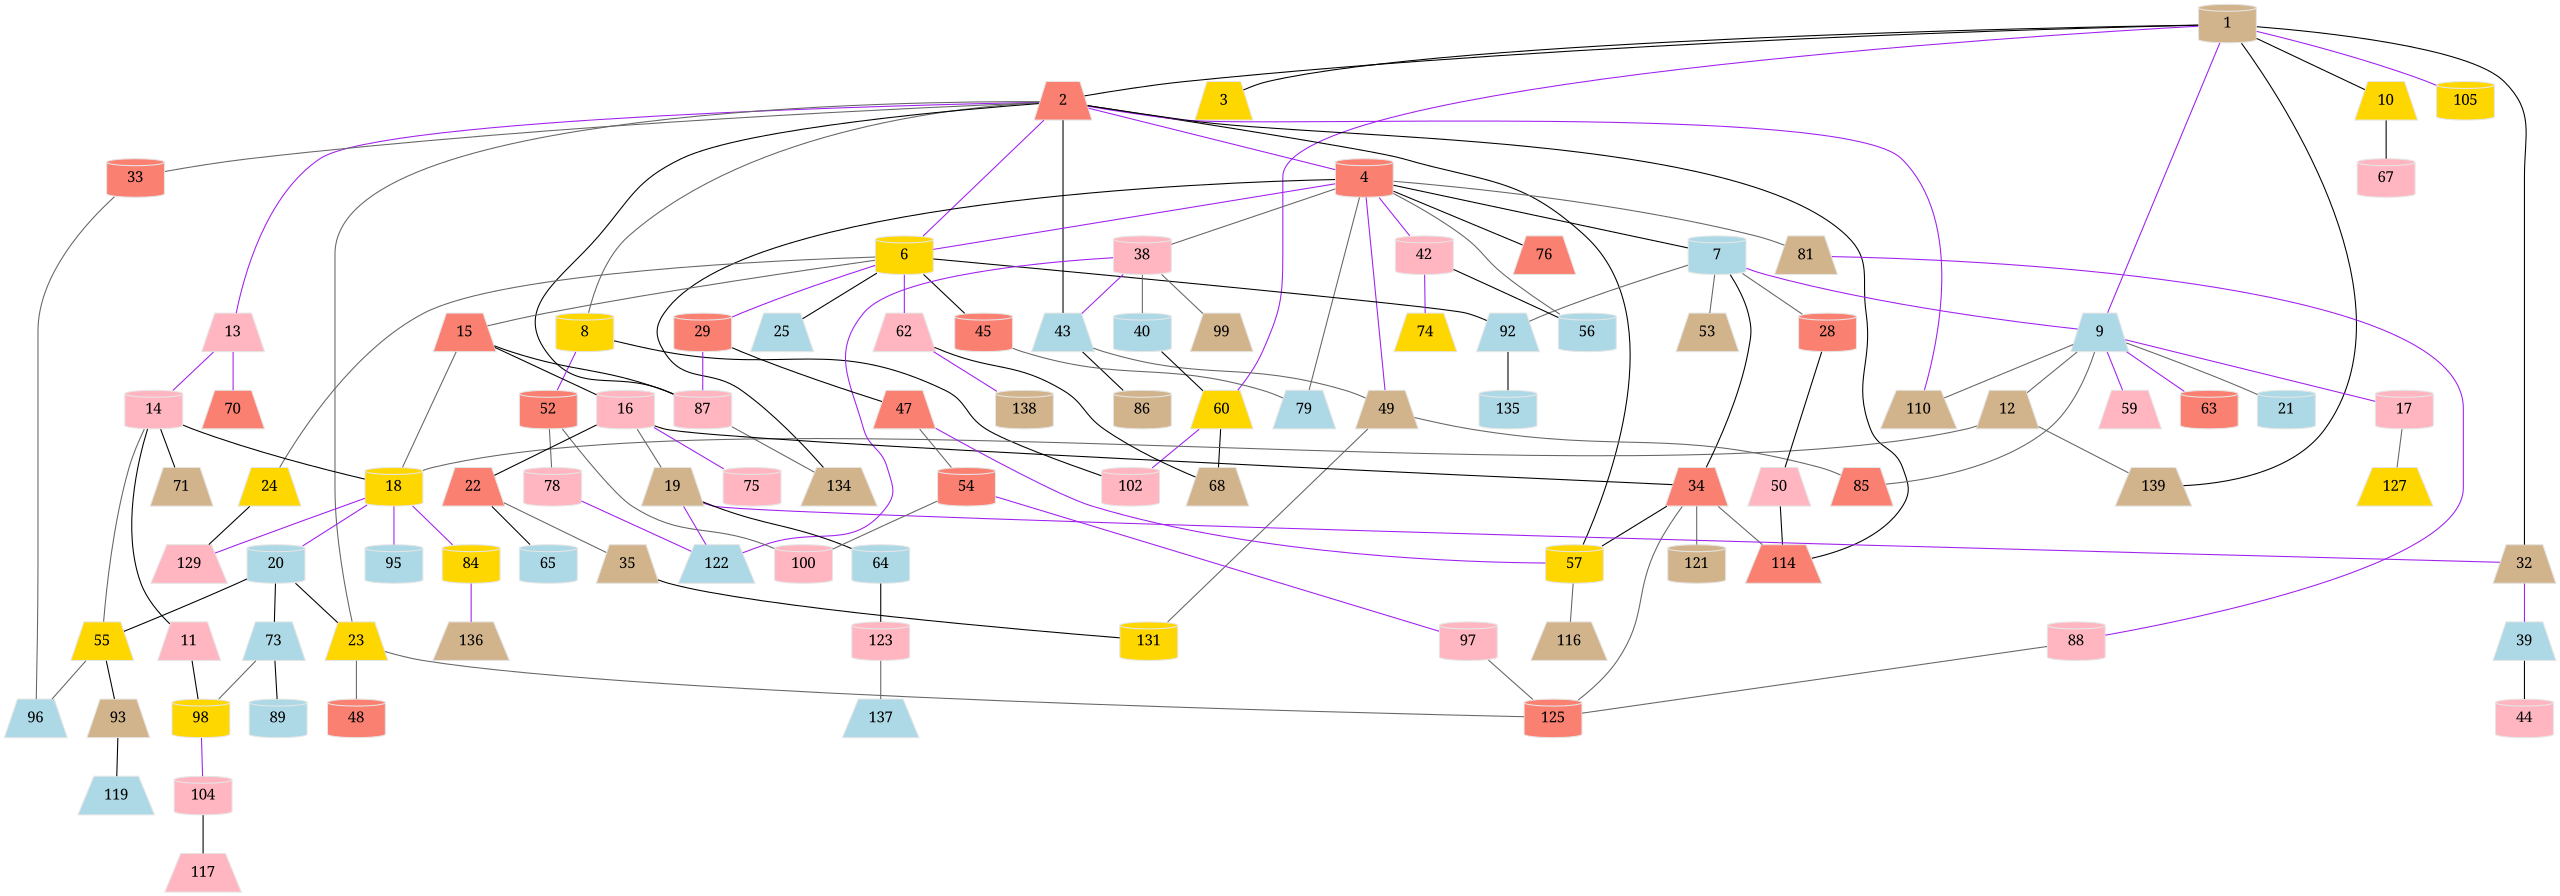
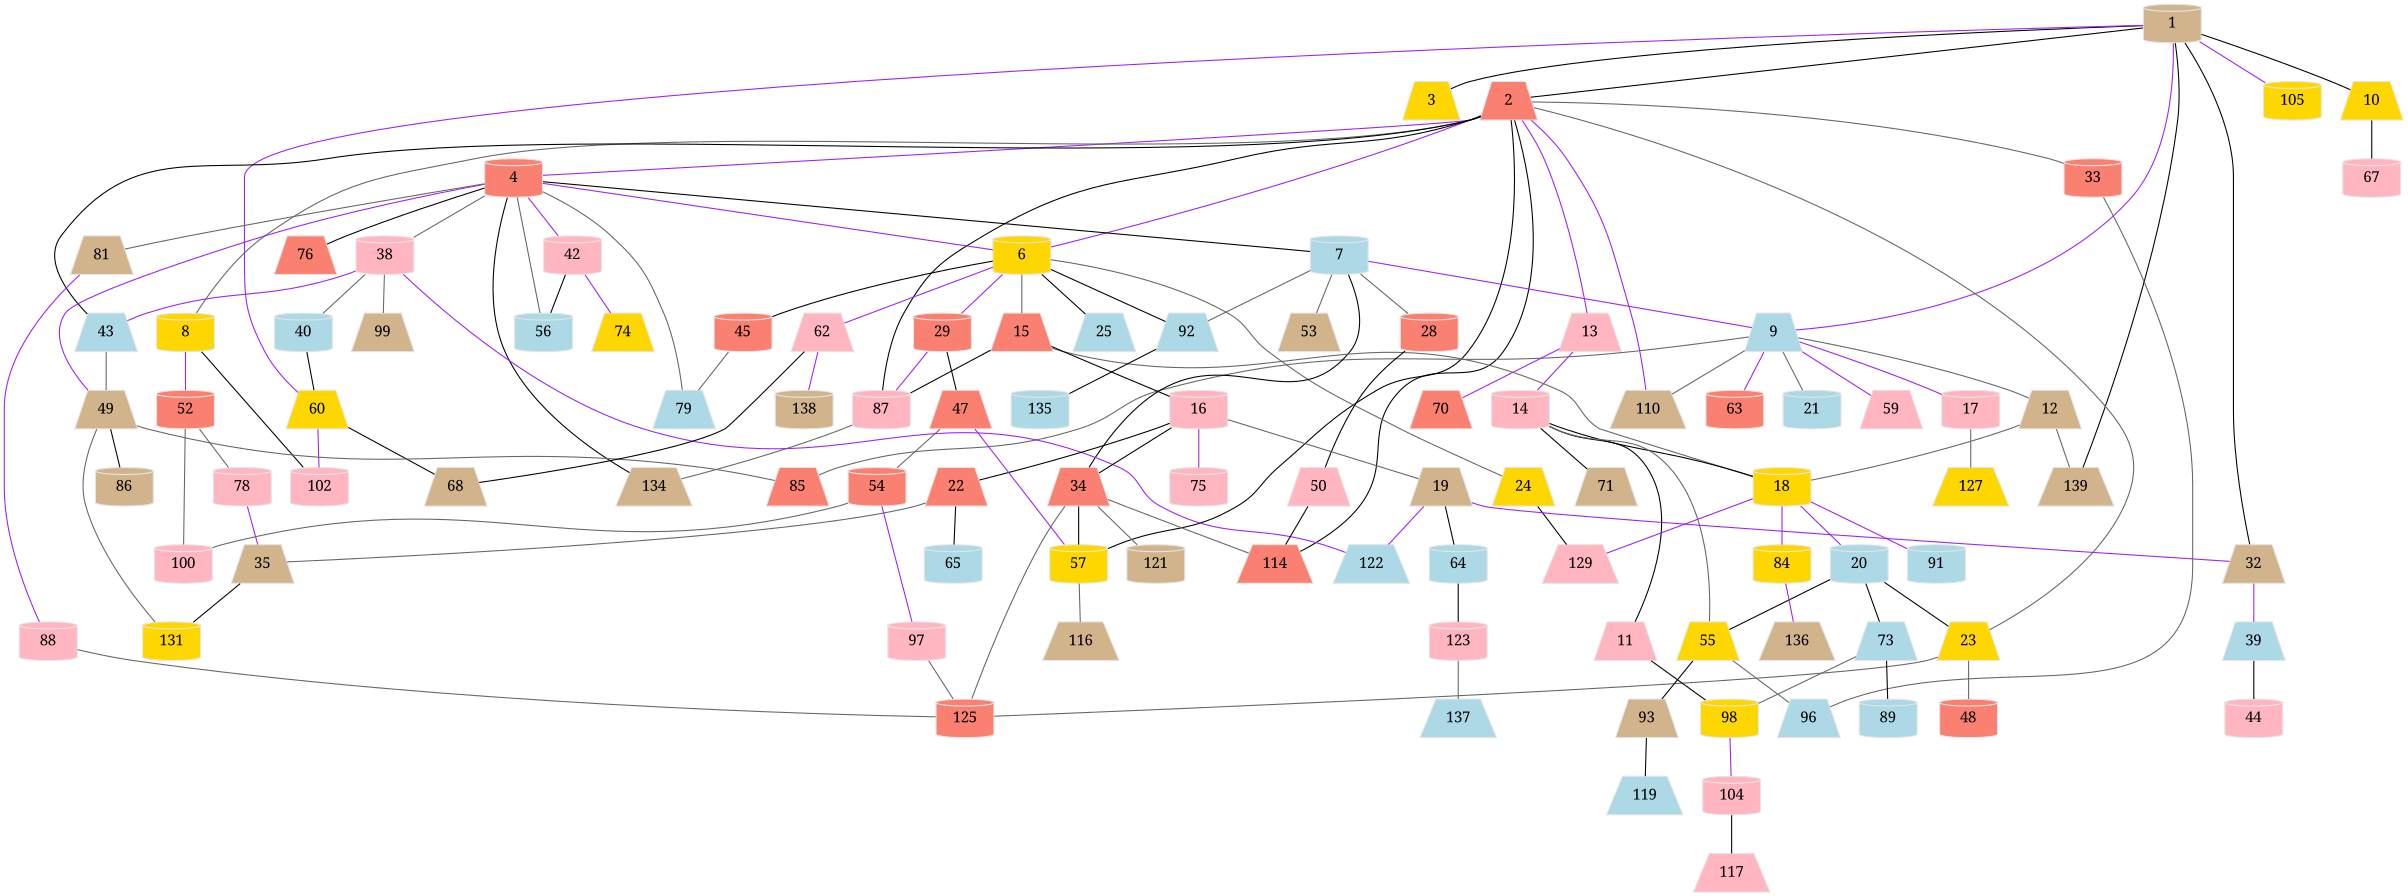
  graph {
    fontname="Noto Serif"
    node [color=gray90 fillcolor=lightpink fontname="Noto Serif" shape=trapezium style=filled]
    edge [color=black fontname="Noto Serif"]
    1 [fillcolor=tan shape=cylinder super="+5"]
    2 [fillcolor=salmon super="+130"]
    3 [fillcolor=gold]
    9 [fillcolor=lightblue super="+11"]
    10 [fillcolor=gold super="+37"]
    32 [fillcolor=tan]
    60 [fillcolor=gold super="+111"]
    105 [fillcolor=gold shape=cylinder super="+108"]
    139 [fillcolor=tan]
    4 [fillcolor=salmon shape=cylinder super="+31"]
    6 [fillcolor=gold shape=cylinder super="+30"]
    8 [fillcolor=gold shape=cylinder super="+109"]
    13 [super="+66"]
    23 [fillcolor=gold]
    33 [fillcolor=salmon shape=cylinder super="+107"]
    43 [fillcolor=lightblue super="+128"]
    57 [fillcolor=gold shape=cylinder super="+77"]
    87 [shape=cylinder super="+90"]
    110 [fillcolor=tan]
    114 [fillcolor=salmon]
    12 [fillcolor=tan]
    17 [shape=cylinder super="+46"]
    21 [fillcolor=lightblue shape=cylinder super="+41"]
    59
    63 [fillcolor=salmon shape=cylinder]
    85 [fillcolor=salmon]
    67 [shape=cylinder]
    39 [fillcolor=lightblue super="+101"]
    102 [shape=cylinder]
    68 [fillcolor=tan super="+115"]
    7 [fillcolor=lightblue shape=cylinder super="+69"]
    38 [shape=cylinder super="+94"]
    42 [shape=cylinder super="+61"]
    49 [fillcolor=tan super="+82"]
    56 [fillcolor=lightblue shape=cylinder super="+124"]
    76 [fillcolor=salmon]
    79 [fillcolor=lightblue]
    81 [fillcolor=tan]
    134 [fillcolor=tan]
    15 [fillcolor=salmon super="+27"]
    24 [fillcolor=gold]
    25 [fillcolor=lightblue]
    29 [fillcolor=salmon shape=cylinder super="+80"]
    45 [fillcolor=salmon shape=cylinder super="+106"]
    62 [super="+83"]
    92 [fillcolor=lightblue]
    52 [fillcolor=salmon shape=cylinder]
    14 [shape=cylinder super="+36"]
    70 [fillcolor=salmon]
    48 [fillcolor=salmon shape=cylinder]
    125 [fillcolor=salmon shape=cylinder super="+126"]
    96 [fillcolor=lightblue]
    116 [fillcolor=tan]
    28 [fillcolor=salmon shape=cylinder]
    34 [fillcolor=salmon super="+118"]
    53 [fillcolor=tan]
    122 [fillcolor=lightblue]
    40 [fillcolor=lightblue shape=cylinder]
    99 [fillcolor=tan super="+112"]
    74 [fillcolor=gold]
    131 [fillcolor=gold shape=cylinder]
    86 [fillcolor=tan shape=cylinder]
    88 [shape=cylinder]
    18 [fillcolor=gold shape=cylinder super="+91"]
    16 [shape=cylinder]
    129
    47 [fillcolor=salmon]
    138 [fillcolor=tan shape=cylinder]
    135 [fillcolor=lightblue shape=cylinder]
    50
    121 [fillcolor=tan shape=cylinder]
    78 [shape=cylinder]
    100 [shape=cylinder]
    127 [fillcolor=gold]
    20 [fillcolor=lightblue shape=cylinder super="+132"]
    84 [fillcolor=gold shape=cylinder]
-   95 [fillcolor=lightblue shape=cylinder super="+103"]
+   95 [fillcolor=lightblue shape=cylinder super="+103" label=91]
    n78 [label=11]
    55 [fillcolor=gold super="+58"]
    71 [fillcolor=tan]
    98 [fillcolor=gold shape=cylinder]
    93 [fillcolor=tan]
    19 [fillcolor=tan super="+113"]
    22 [fillcolor=salmon super="+26"]
    75 [shape=cylinder]
    104 [shape=cylinder]
    64 [fillcolor=lightblue shape=cylinder]
    35 [fillcolor=tan]
    65 [fillcolor=lightblue shape=cylinder]
    73 [fillcolor=lightblue super="+133"]
    136 [fillcolor=tan]
    123 [shape=cylinder]
    89 [fillcolor=lightblue shape=cylinder]
    54 [fillcolor=salmon shape=cylinder super="+72"]
    44 [shape=cylinder super="+120"]
    97 [shape=cylinder]
    119 [fillcolor=lightblue]
    137 [fillcolor=lightblue]
    117
    1 -- 2
    1 -- 3
    1 -- 9 [color=purple]
    1 -- 10
    1 -- 32
    1 -- 60 [color=purple]
    1 -- 105 [color=purple]
    1 -- 139
    2 -- 4 [color=purple]
    2 -- 6 [color=purple]
    2 -- 8 [color=gray40]
    2 -- 13 [color=purple]
    2 -- 23 [color=gray40]
    2 -- 33 [color=gray40]
    2 -- 43 [weight=2]
    2 -- 57
    2 -- 87
    2 -- 110 [color=purple]
    2 -- 114
    9 -- 110 [color=gray40]
    9 -- 12 [color=gray40]
    9 -- 17 [color=purple]
    9 -- 21 [color=gray40]
    9 -- 59 [color=purple]
    9 -- 63 [color=purple]
    9 -- 85 [color=gray40 weight=2]
    10 -- 67
    32 -- 39 [color=purple]
    60 -- 102 [color=purple]
    60 -- 68
    4 -- 6 [color=purple]
    4 -- 7
    4 -- 38 [color=gray40]
    4 -- 42 [color=purple]
    4 -- 49 [color=purple]
    4 -- 56 [color=gray40]
    4 -- 76
    4 -- 79 [color=gray40]
    4 -- 81 [color=gray40]
    4 -- 134
    6 -- 15 [color=gray40]
    6 -- 24 [color=gray40]
    6 -- 25
    6 -- 29 [color=purple]
    6 -- 45
    6 -- 62 [color=purple]
    6 -- 92
    8 -- 102
    8 -- 52 [color=purple]
    13 -- 14 [color=purple]
    13 -- 70 [color=purple]
    23 -- 48 [color=gray40]
    23 -- 125 [color=gray40]
    33 -- 96 [color=gray40]
    43 -- 49 [color=gray40]
    57 -- 116 [color=gray40]
    87 -- 134 [color=gray40]
    12 -- 139 [color=gray40]
    12 -- 18 [color=gray40]
    17 -- 127 [color=gray40]
    39 -- 44
    7 -- 9 [color=purple]
    7 -- 92 [color=gray40]
    7 -- 28 [color=gray40]
    7 -- 34
    7 -- 53 [color=gray40]
    38 -- 43 [color=purple]
    38 -- 122 [color=purple]
    38 -- 40 [color=gray40]
    38 -- 99 [color=gray40]
    42 -- 56
    42 -- 74 [color=purple]
    49 -- 85 [color=gray40]
    49 -- 131 [color=gray40]
-   43 -- 86
+   49 -- 86
    81 -- 88 [color=purple]
    15 -- 87
    15 -- 18 [color=gray40]
    15 -- 16
    24 -- 129
    29 -- 87 [color=purple]
    29 -- 47
    45 -- 79 [color=gray40]
    62 -- 68
    62 -- 138 [color=purple]
    92 -- 135
    52 -- 78 [color=gray40]
    52 -- 100 [color=gray40]
    14 -- 18
    14 -- n78
    14 -- 55 [color=gray40]
    14 -- 71
    28 -- 50
    34 -- 57
    34 -- 114 [color=gray40]
    34 -- 125 [color=gray40]
    34 -- 121 [color=gray40]
    40 -- 60
    88 -- 125 [color=gray40]
    18 -- 129 [color=purple]
    18 -- 20 [color=purple]
    18 -- 84 [color=purple]
    18 -- 95 [color=purple]
    16 -- 34
    16 -- 19 [color=gray40]
    16 -- 22
    16 -- 75 [color=purple]
    47 -- 57 [color=purple]
    47 -- 54 [color=gray40]
    50 -- 114
-   78 -- 122 [color=purple]
+   78 -- 35 [color=purple]
    20 -- 23
    20 -- 55
    20 -- 73
    84 -- 136 [color=purple]
    n78 -- 98
    55 -- 96 [color=gray40]
    55 -- 93
    98 -- 104 [color=purple]
    93 -- 119
    19 -- 32 [color=purple]
    19 -- 122 [color=purple]
    19 -- 64
    22 -- 35 [color=gray40]
    22 -- 65
    104 -- 117
    64 -- 123
    35 -- 131
    73 -- 98 [color=gray40]
    73 -- 89
    123 -- 137 [color=gray40]
    54 -- 100 [color=gray40]
    54 -- 97 [color=purple]
    97 -- 125 [color=gray40]
  }
